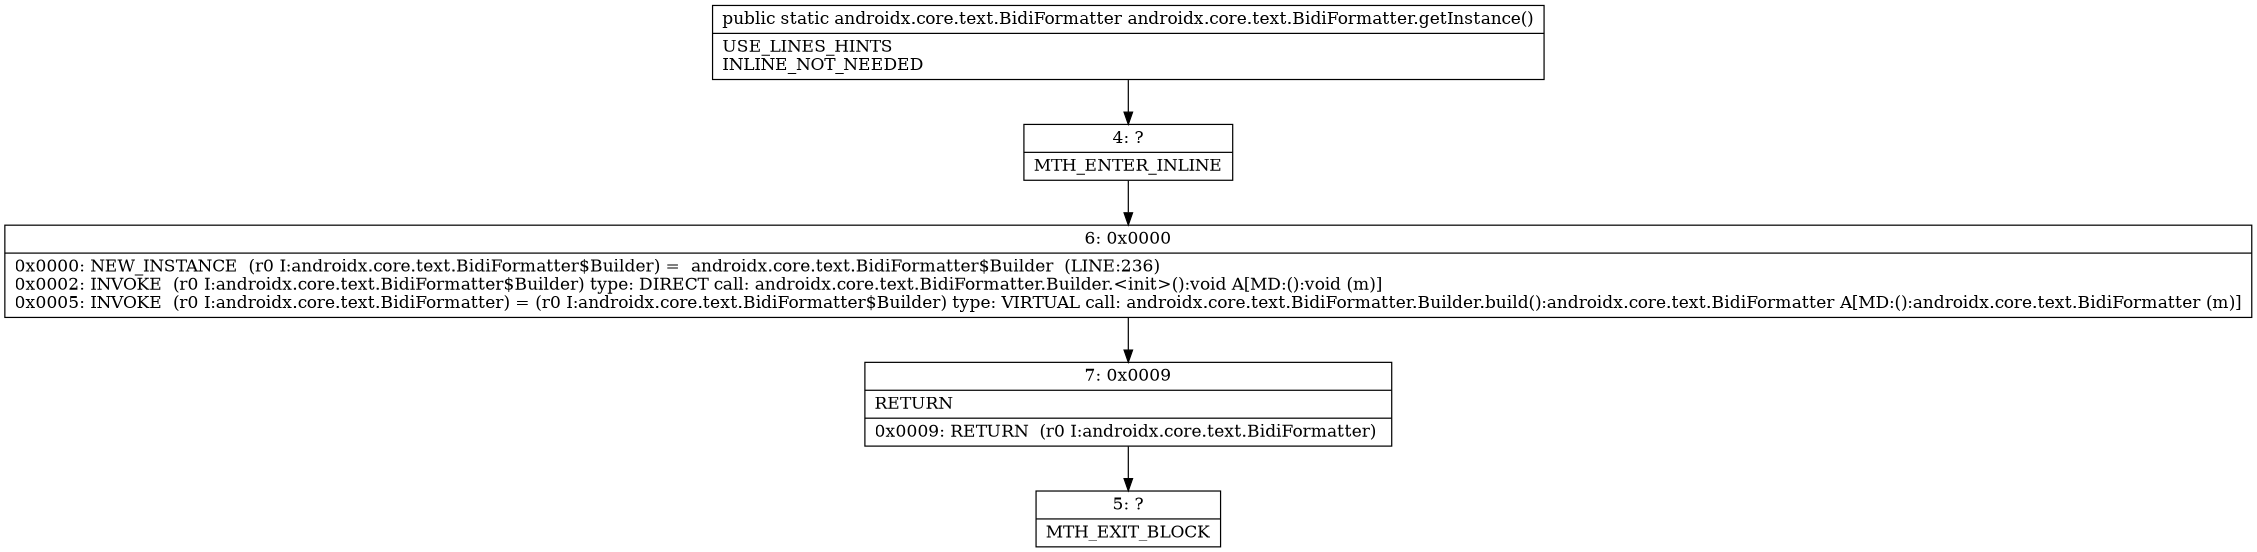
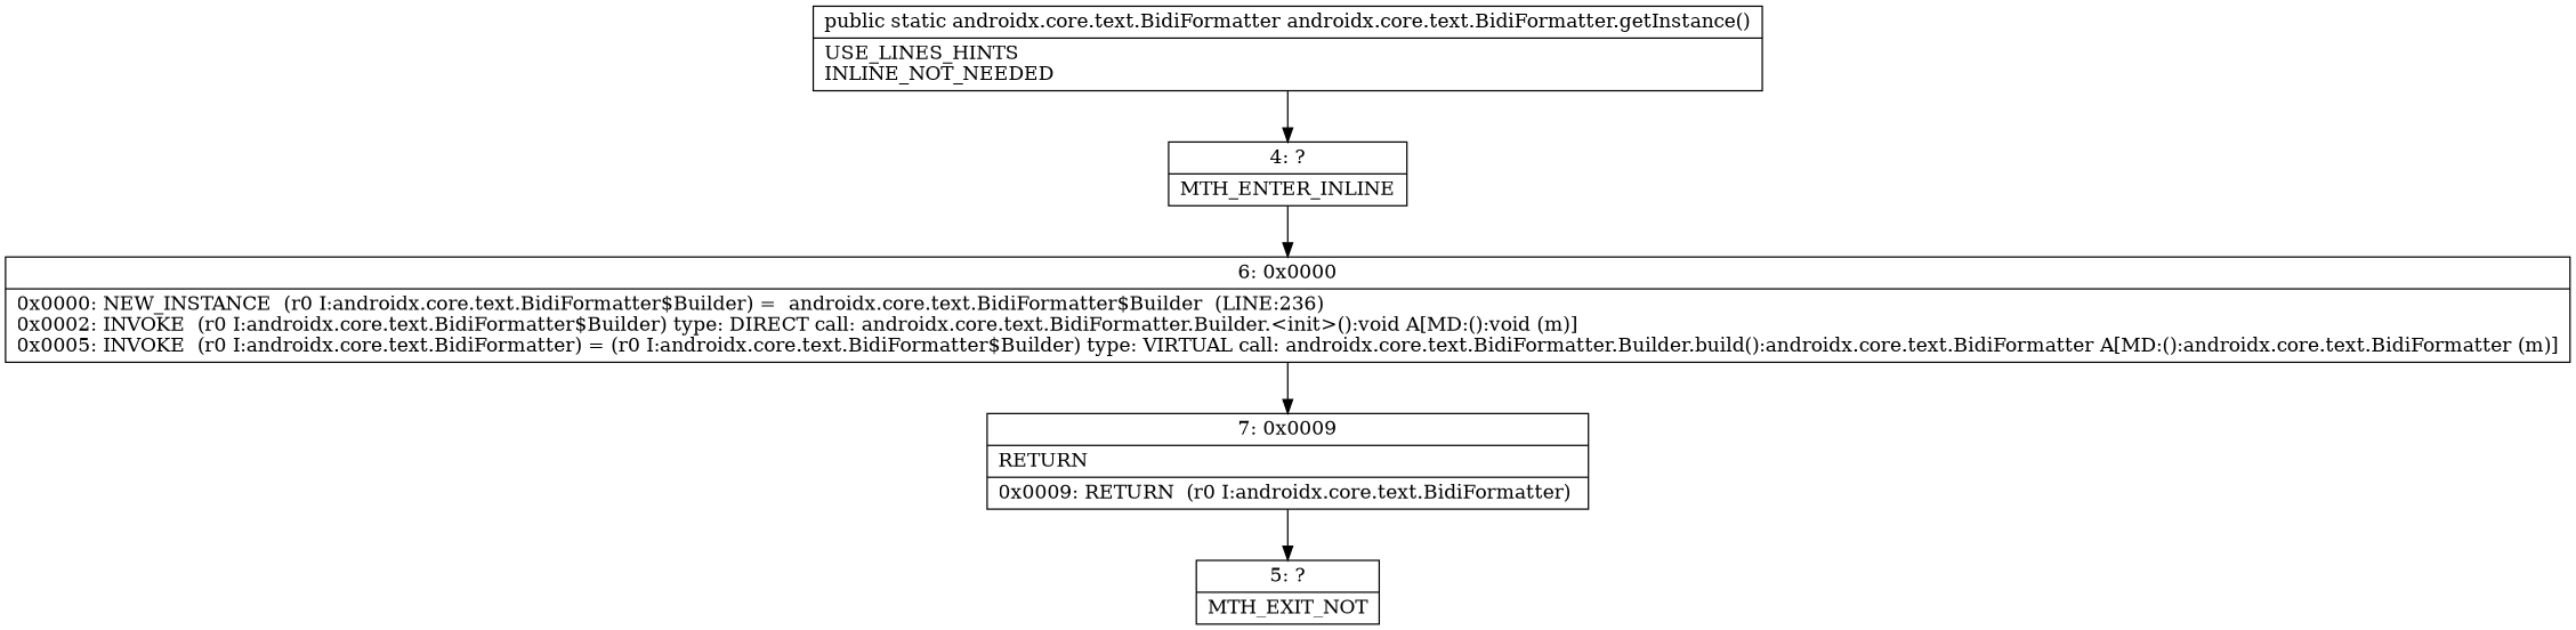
  digraph {
    fontname="DejaVu Serif"
    node [fontname="DejaVu Serif" shape=record]
    edge [fontname="DejaVu Serif"]
    n1 [label="{4\:\ ?|MTH_ENTER_INLINE\l}"]
    n2 [label="{6\:\ 0x0000|0x0000: NEW_INSTANCE  (r0 I:androidx.core.text.BidiFormatter$Builder) =  androidx.core.text.BidiFormatter$Builder  (LINE:236)\l0x0002: INVOKE  (r0 I:androidx.core.text.BidiFormatter$Builder) type: DIRECT call: androidx.core.text.BidiFormatter.Builder.\<init\>():void A[MD:():void (m)]\l0x0005: INVOKE  (r0 I:androidx.core.text.BidiFormatter) = (r0 I:androidx.core.text.BidiFormatter$Builder) type: VIRTUAL call: androidx.core.text.BidiFormatter.Builder.build():androidx.core.text.BidiFormatter A[MD:():androidx.core.text.BidiFormatter (m)]\l}"]
    n3 [label="{7\:\ 0x0009|RETURN\l|0x0009: RETURN  (r0 I:androidx.core.text.BidiFormatter) \l}"]
-   n4 [label="{5\:\ ?|MTH_EXIT_BLOCK\l}"]
+   n4 [label="{5\:\ ?|MTH_EXIT_NOT\l}"]
    n5 [label="{public static androidx.core.text.BidiFormatter androidx.core.text.BidiFormatter.getInstance()  | USE_LINES_HINTS\lINLINE_NOT_NEEDED\l}"]
    n1 -> n2
    n2 -> n3
    n3 -> n4
    n5 -> n1
  }
